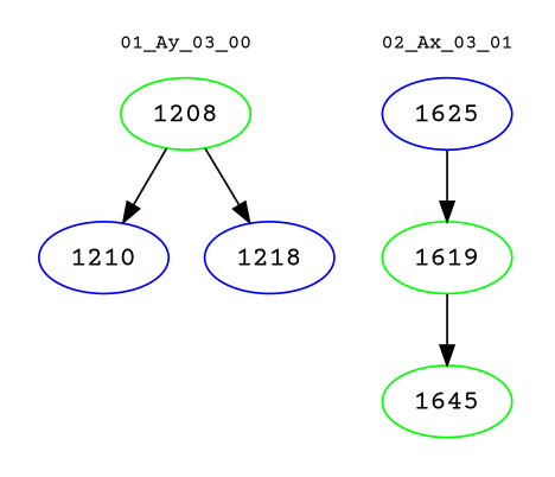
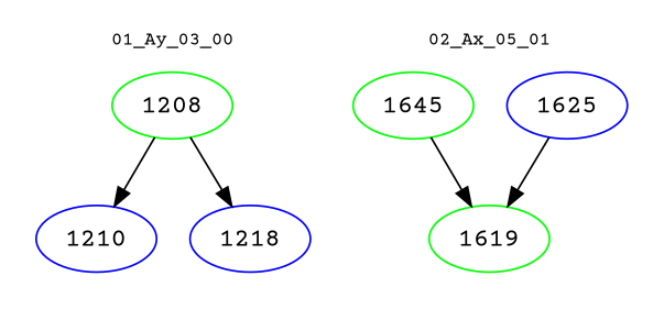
  digraph {
    fontname="Courier Prime"
    node [color=blue fontname="Courier Prime"]
    edge [color=black fontname="Courier Prime"]
    n1 [label=1210]
    n2 [color=green label=1208]
    n3 [label=1218]
    n4 [label=1625]
    n5 [color=green label=1619]
    n6 [color=green label=1645]
    subgraph cluster_1 {
      color=white
      fontsize=10
      label="01_Ay_03_00"
      n1
      n2
      n3
    }
    subgraph cluster_2 {
      color=white
      fontsize=10
-     label="02_Ax_03_01"
+     label="02_Ax_05_01"
      n4
      n5
      n6
    }
    n2 -> n1
    n2 -> n3
    n4 -> n5
-   n5 -> n6
+   n6 -> n5
  }
